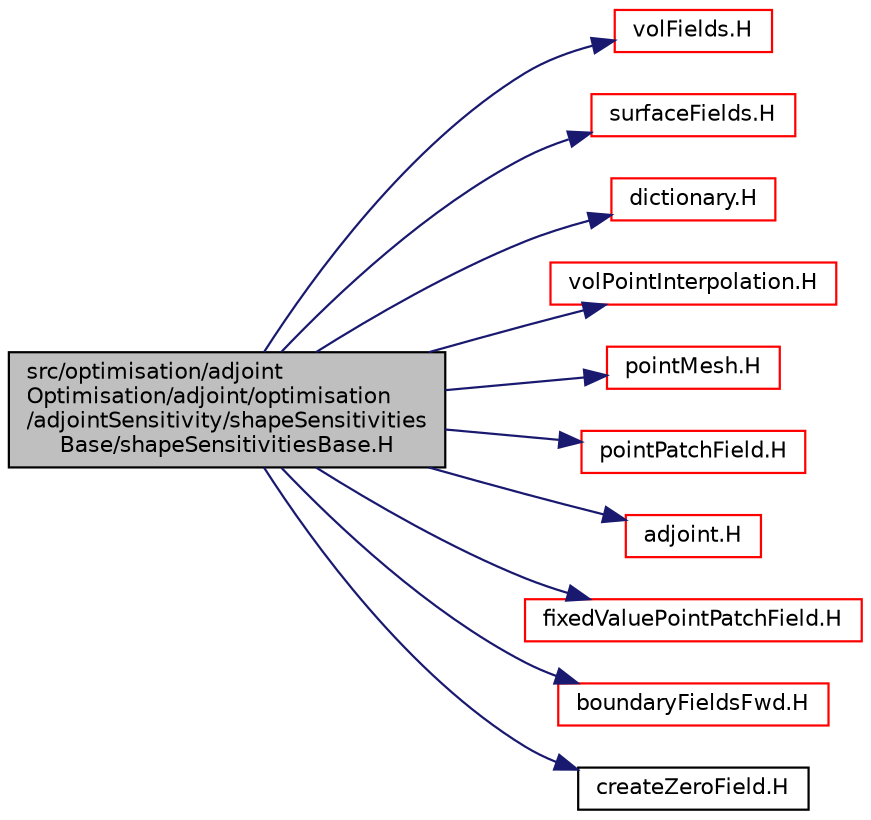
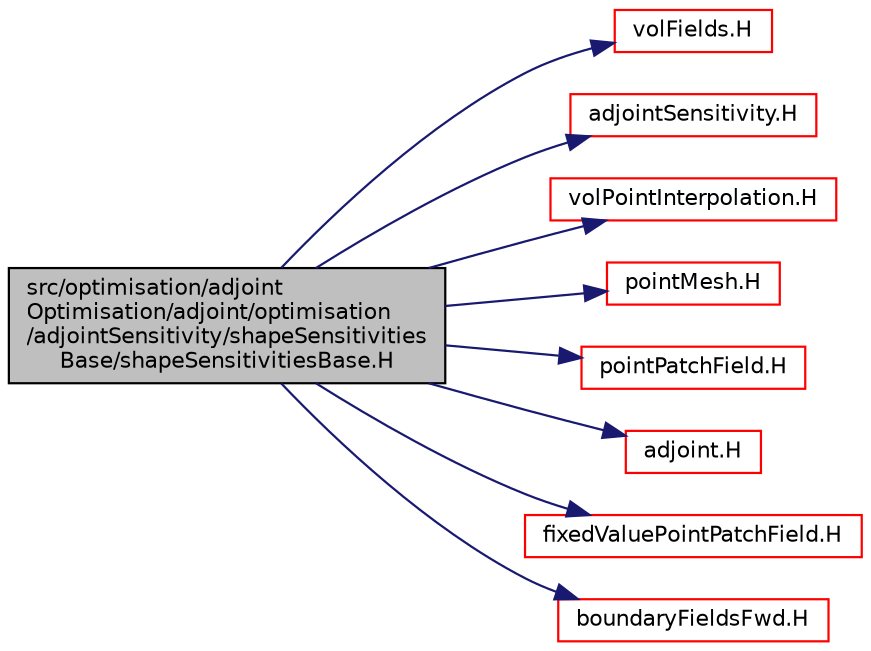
  digraph {
    rankdir=LR
    node [color=red fontname=Helvetica fontsize=10 shape=record]
    edge [color=midnightblue fontname=Helvetica fontsize=10 labelfontname=Helvetica labelfontsize=10 style=solid]
    n1 [color=black fillcolor=grey75 fontcolor=black height=0.2 label="src/optimisation/adjoint\lOptimisation/adjoint/optimisation\l/adjointSensitivity/shapeSensitivities\lBase/shapeSensitivitiesBase.H" style=filled width=0.4]
    n2 [height=0.2 label="volFields.H" width=0.4]
-   n3 [height=0.2 label="surfaceFields.H" width=0.4]
-   n4 [height=0.2 label="dictionary.H" width=0.4]
+   n3 [height=0.2 label="adjointSensitivity.H" width=0.4]
    n5 [height=0.2 label="volPointInterpolation.H" width=0.4]
    n6 [height=0.2 label="pointMesh.H" width=0.4]
    n7 [height=0.2 label="pointPatchField.H" width=0.4]
    n8 [height=0.2 label="adjoint.H" width=0.4]
    n9 [height=0.2 label="fixedValuePointPatchField.H" width=0.4]
    n10 [height=0.2 label="boundaryFieldsFwd.H" width=0.4]
-   n11 [color=black height=0.2 label="createZeroField.H" width=0.4]
    n1 -> n2
    n1 -> n3
-   n1 -> n4
    n1 -> n5
    n1 -> n6
    n1 -> n7
    n1 -> n8
    n1 -> n9
    n1 -> n10
-   n1 -> n11
  }
